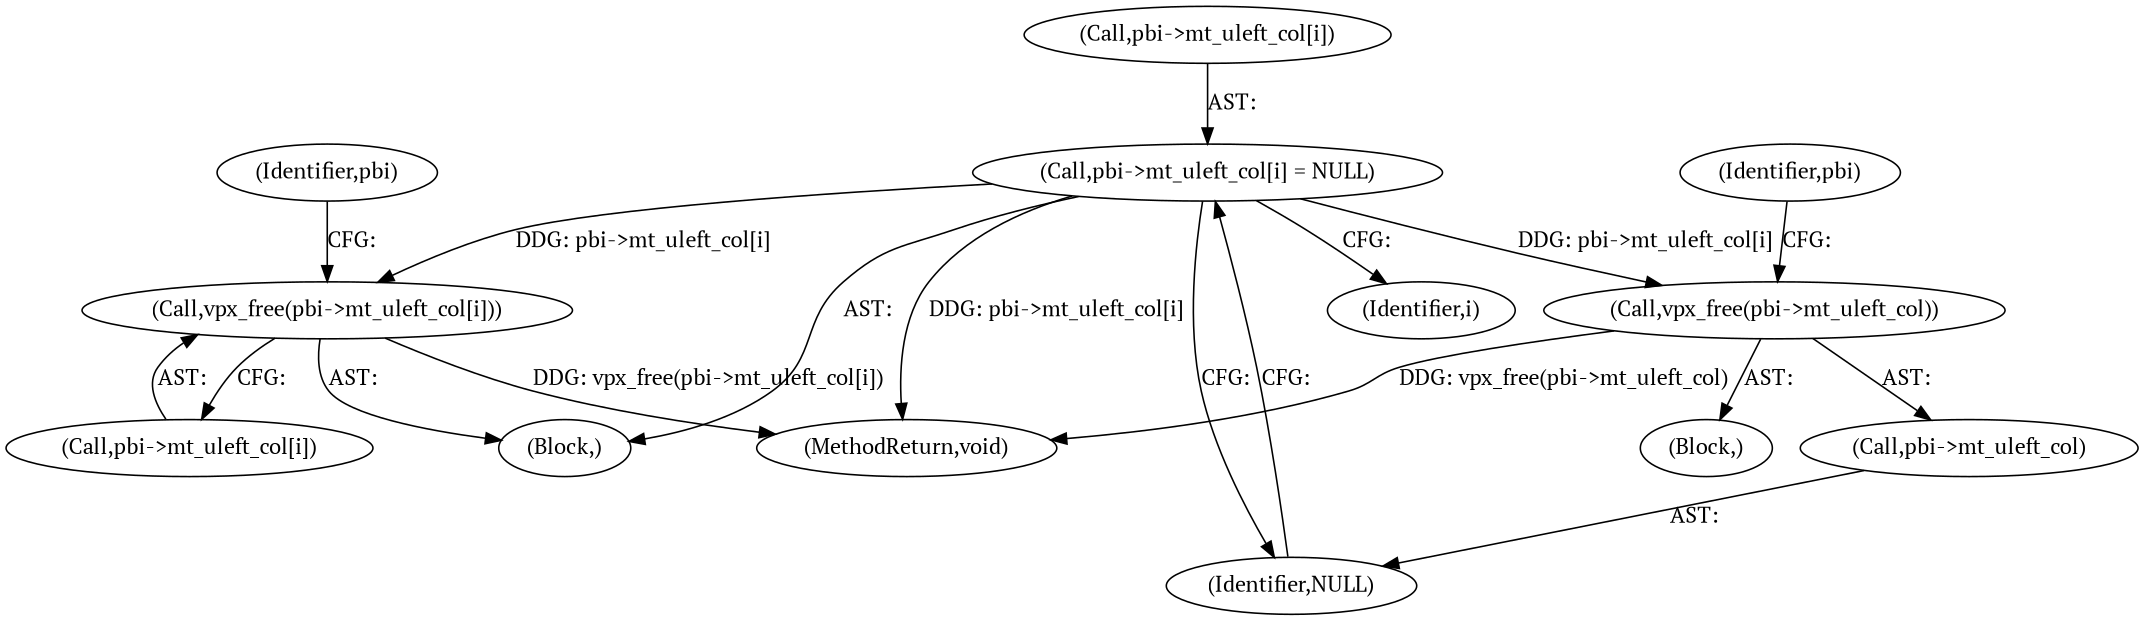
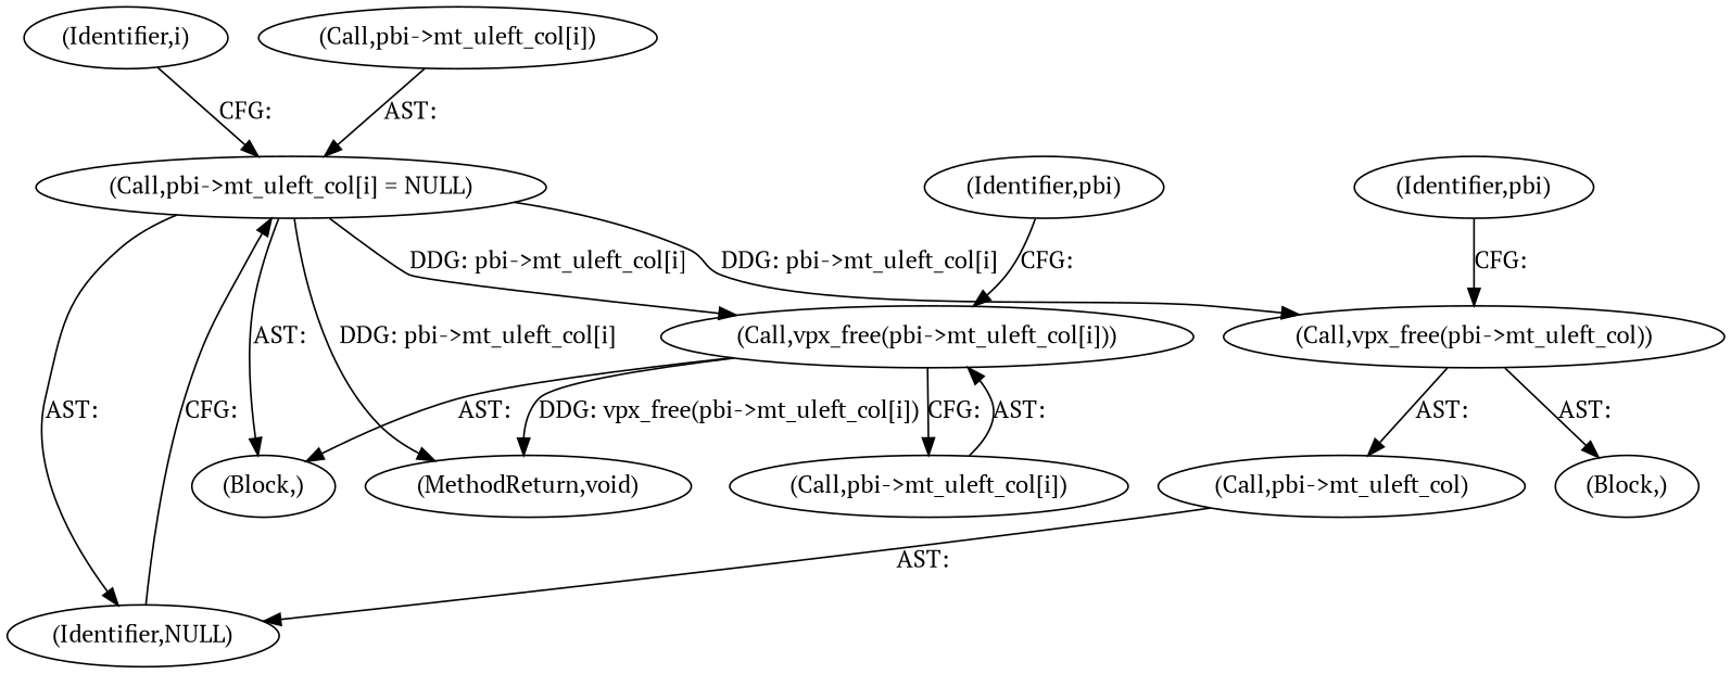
  digraph {
    fontname="PT Serif"
    node [fontname="PT Serif"]
    edge [fontname="PT Serif"]
    n1 [label="(Call,pbi->mt_uleft_col[i] = NULL)"]
    n2 [label="(Call,vpx_free(pbi->mt_uleft_col[i]))"]
    n3 [label="(Call,vpx_free(pbi->mt_uleft_col))"]
    n4 [label="(Identifier,NULL)"]
    n5 [label="(Block,)"]
    n6 [label="(MethodReturn,void)"]
    n7 [label="(Call,pbi->mt_uleft_col[i])"]
    n8 [label="(Call,pbi->mt_uleft_col)"]
    n9 [label="(Block,)"]
    n10 [label="(Identifier,i)"]
    n11 [label="(Call,pbi->mt_uleft_col[i])"]
    n12 [label="(Identifier,pbi)"]
    n13 [label="(Identifier,pbi)"]
    n1 -> n2 [label="DDG: pbi->mt_uleft_col[i]"]
    n1 -> n3 [label="DDG: pbi->mt_uleft_col[i]"]
-   n1 -> n4 [label="CFG: "]
+   n1 -> n4 [label="AST: "]
    n1 -> n5 [label="AST: "]
    n1 -> n6 [label="DDG: pbi->mt_uleft_col[i]"]
    n2 -> n5 [label="AST: "]
    n2 -> n6 [label="DDG: vpx_free(pbi->mt_uleft_col[i])"]
    n2 -> n7 [label="CFG: "]
-   n3 -> n6 [label="DDG: vpx_free(pbi->mt_uleft_col)"]
    n3 -> n8 [label="AST: "]
    n3 -> n9 [label="AST: "]
    n4 -> n1 [label="CFG: "]
    n7 -> n2 [label="AST: "]
    n8 -> n4 [label="AST: "]
-   n1 -> n10 [label="CFG: "]
+   n10 -> n1 [label="CFG: "]
    n11 -> n1 [label="AST: "]
    n12 -> n3 [label="CFG: "]
    n13 -> n2 [label="CFG: "]
  }
